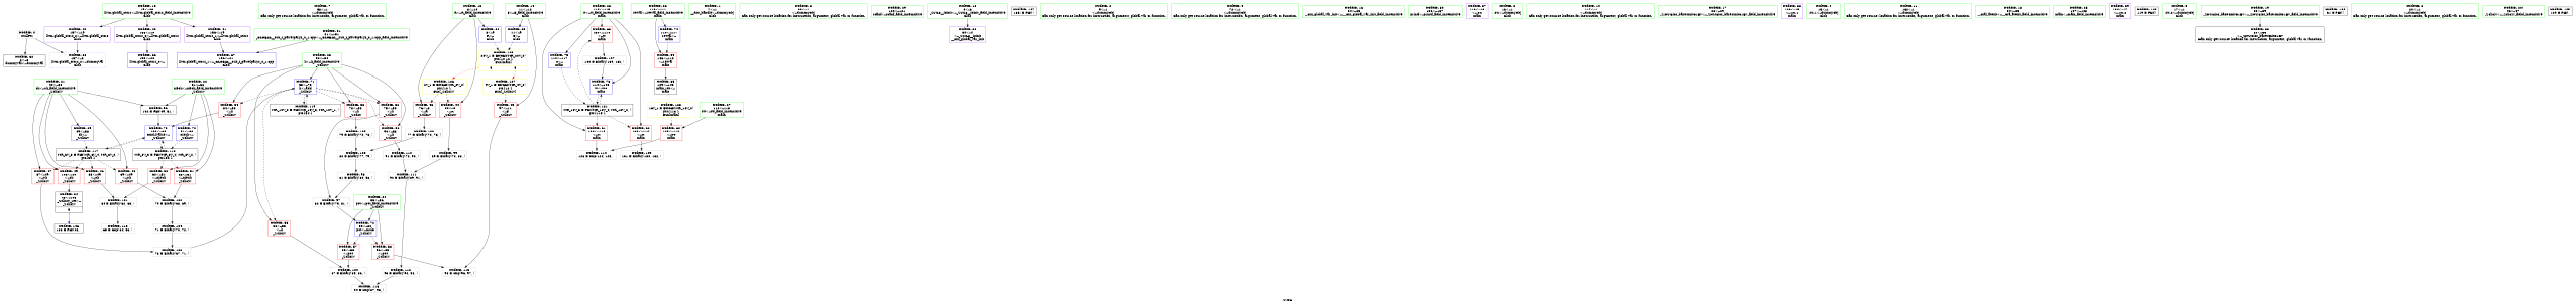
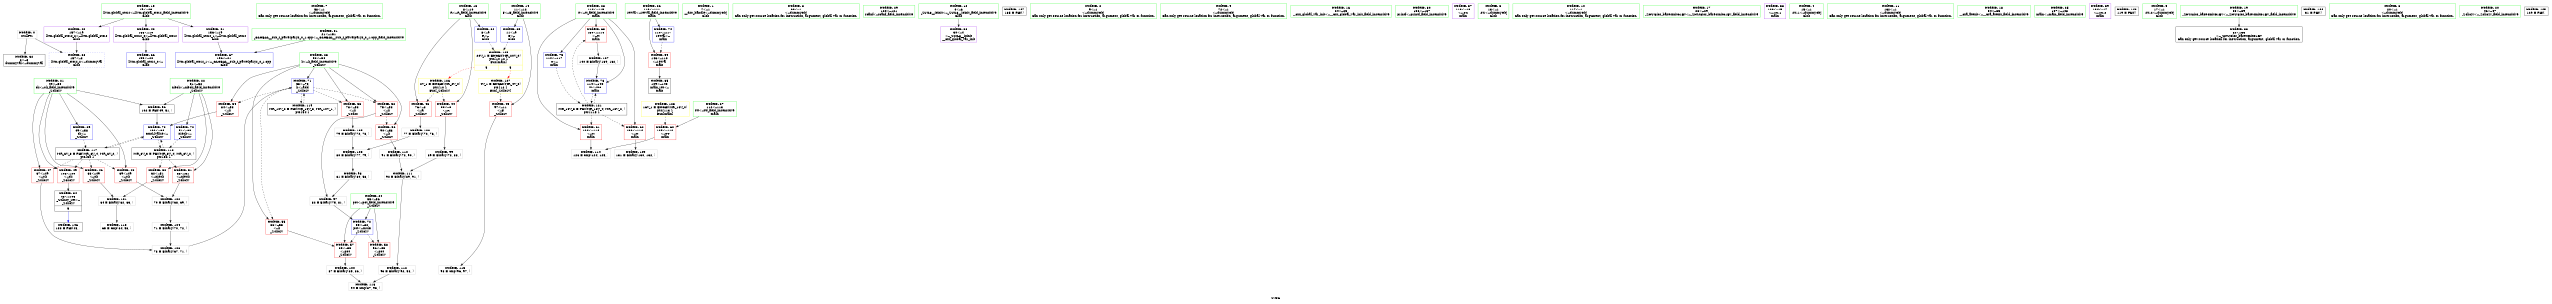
  digraph {
    label=SVFG
    node [color=green shape=record]
    edge [style=solid]
    n1 [color=grey label="{NodeID: 0\nNullPtr}"]
    n2 [color=black label="{NodeID: 32\n2\<--3\ndummyVal\<--dummyVal\n}"]
    n3 [color=blue label="{NodeID: 68\n157\<--3\nllvm.global_ctors_2\<--dummyVal\nGlob }" style=dotted]
    n4 [label="{NodeID: 7\n58\<--1\n\<--dummyObj\nCan only get source location for instruction, argument, global var or function.}"]
    n5 [color=grey label="{NodeID: 97\n82 = Binary(75, 81, )\n}"]
    n6 [color=blue label="{NodeID: 72\n55\<--82\npot\<--mul5\n_Z4liczv\n}"]
    n7 [color=red label="{NodeID: 57\n85\<--55\n\<--pot\n_Z4liczv\n}"]
    n8 [color=red label="{NodeID: 58\n96\<--55\n\<--pot\n_Z4liczv\n}"]
    n9 [color=grey label="{NodeID: 100\n87 = Binary(85, 86, )\n}"]
    n10 [color=grey label="{NodeID: 115\n98 = cmp(96, 97, )\n}"]
    n11 [label="{NodeID: 14\n11\<--12\nF\<--F_field_insensitive\nGlob }"]
    n12 [color=red label="{NodeID: 45\n97\<--11\n\<--F\n_Z4liczv\n}"]
    n13 [color=blue label="{NodeID: 65\n11\<--9\nF\<--\nGlob }"]
    n14 [color=yellow label="{NodeID: 125\n20V_1 = ENCHI(MR_20V_0)\npts\{10 12 \}\nFun[main]|{<s0>5|<s1>5}}" style=double]
    n15 [color=yellow label="{NodeID: 126\n2V_1 = ENCHI(MR_2V_0)\npts\{10 \}\nFun[_Z4liczv]}" style=double]
    n16 [color=yellow label="{NodeID: 127\n4V_1 = ENCHI(MR_4V_0)\npts\{12 \}\nFun[_Z4liczv]}" style=double]
    n17 [color=grey label="{NodeID: 104\n71 = Binary(70, 72, )\n}"]
    n18 [color=grey label="{NodeID: 106\n73 = Binary(67, 71, )\n}"]
    n19 [color=blue label="{NodeID: 71\n53\<--73\nk\<--add\n_Z4liczv\n}"]
    n20 [color=red label="{NodeID: 56\n90\<--53\n\<--k\n_Z4liczv\n}"]
    n21 [color=black label="{NodeID: 119\nMR_10V_2 = PHI(MR_10V_3, MR_10V_1, )\npts\{54 \}\n}"]
    n22 [color=red label="{NodeID: 52\n75\<--53\n\<--k\n_Z4liczv\n}"]
    n23 [color=red label="{NodeID: 53\n78\<--53\n\<--k\n_Z4dso\n}"]
    n24 [color=red label="{NodeID: 54\n84\<--53\n\<--k\n_Z4liczv\n}"]
    n25 [color=red label="{NodeID: 55\n86\<--53\n\<--k\n_Z4liczv\n}"]
    n26 [label="{NodeID: 21\n49\<--50\nok\<--ok_field_insensitive\n_Z4liczv\n}"]
    n27 [color=red label="{NodeID: 46\n63\<--49\n\<--ok\n_Z4liczv\n}"]
    n28 [color=red label="{NodeID: 47\n67\<--49\n\<--ok\n_Z4liczv\n}"]
    n29 [color=red label="{NodeID: 48\n69\<--49\n\<--ok\n_Z4liczv\n}"]
    n30 [color=red label="{NodeID: 49\n105\<--49\n\<--ok\n_Z6liczv\n}"]
    n31 [color=blue label="{NodeID: 69\n49\<--58\nok\<--\n_Z4liczv\n}"]
    n32 [color=black label="{NodeID: 96\n102 = PHI(49, 51, )\n}"]
    n33 [color=grey label="{NodeID: 101\n64 = Binary(62, 63, )\n}"]
    n34 [color=grey label="{NodeID: 102\n70 = Binary(68, 69, )\n}"]
    n35 [color=black label="{NodeID: 34\n48\<--105\n_Z4liczv_ret\<--\n_Z4liczv\n|{<s0>5}}"]
    n36 [color=black label="{NodeID: 117\nMR_6V_3 = PHI(MR_6V_4, MR_6V_2, )\npts\{50 \}\n}"]
    n37 [color=blue label="{NodeID: 73\n102\<--84\ncond-lvalue\<--\n_Z4liczv\n}"]
    n38 [color=grey label="{NodeID: 113\n65 = cmp(64, 58, )\n}"]
    n39 [color=black label="{NodeID: 146\n133 = PHI(48, )\n}"]
    n40 [color=black label="{NodeID: 118\nMR_8V_3 = PHI(MR_8V_4, MR_8V_2, )\npts\{52 \}\n}"]
    n41 [color=grey label="{NodeID: 111\n92 = Binary(89, 91, )\n}"]
    n42 [color=grey label="{NodeID: 112\n93 = Binary(92, 58, )\n}"]
    n43 [color=grey label="{NodeID: 116\n94 = cmp(87, 93, )\n}"]
    n44 [label="{NodeID: 28\n114\<--115\ntt\<--tt_field_insensitive\nmain\n}"]
    n45 [color=red label="{NodeID: 61\n124\<--114\n\<--tt\nmain\n}"]
    n46 [color=red label="{NodeID: 62\n130\<--114\n\<--tt\nmain\n}"]
    n47 [color=red label="{NodeID: 63\n139\<--114\n\<--tt\nmain\n}"]
    n48 [color=blue label="{NodeID: 75\n114\<--117\ntt\<--\nmain\n}"]
    n49 [color=blue label="{NodeID: 76\n114\<--140\ntt\<--inc\nmain\n}"]
    n50 [color=grey label="{NodeID: 114\n126 = cmp(124, 125, )\n}"]
    n51 [color=grey label="{NodeID: 109\n131 = Binary(130, 132, )\n}"]
    n52 [color=grey label="{NodeID: 107\n140 = Binary(139, 132, )\n}"]
    n53 [color=black label="{NodeID: 121\nMR_18V_3 = PHI(MR_18V_4, MR_18V_2, )\npts\{115 \}\n}"]
    n54 [color=red label="{NodeID: 50\n62\<--51\n\<--nieok\n_Z4liczv\n}"]
    n55 [color=red label="{NodeID: 51\n68\<--51\n\<--nieok\n_Z4liczv\n}"]
    n56 [color=black label="{NodeID: 35\n109\<--143\nmain_ret\<--\nmain\n}"]
    n57 [color=red label="{NodeID: 43\n76\<--8\n\<--R\n_Z4liczv\n}"]
    n58 [color=red label="{NodeID: 44\n88\<--8\n\<--R\n_Z4liczv\n}"]
    n59 [color=grey label="{NodeID: 108\n77 = Binary(72, 76, )\n}"]
    n60 [color=grey label="{NodeID: 99\n89 = Binary(72, 88, )\n}"]
    n61 [color=purple label="{NodeID: 42\n157\<--19\nllvm.global_ctors_2\<--llvm.global_ctors\nGlob }"]
    n62 [color=grey label="{NodeID: 110\n91 = Binary(72, 90, )\n}"]
    n63 [color=blue label="{NodeID: 70\n51\<--60\nnieok\<--\n_Z4liczv\n}"]
    n64 [label="{NodeID: 1\n7\<--1\n__dso_handle\<--dummyObj\nGlob }"]
    n65 [label="{NodeID: 8\n60\<--1\n\<--dummyObj\nCan only get source location for instruction, argument, global var or function.}"]
    n66 [color=grey label="{NodeID: 98\n81 = Binary(80, 58, )\n}"]
    n67 [label="{NodeID: 15\n19\<--23\nllvm.global_ctors\<--llvm.global_ctors_field_insensitive\nGlob }"]
    n68 [color=purple label="{NodeID: 40\n155\<--19\nllvm.global_ctors_0\<--llvm.global_ctors\nGlob }"]
    n69 [color=purple label="{NodeID: 41\n156\<--19\nllvm.global_ctors_1\<--llvm.global_ctors\nGlob }"]
    n70 [color=blue label="{NodeID: 66\n155\<--20\nllvm.global_ctors_0\<--\nGlob }"]
    n71 [color=blue label="{NodeID: 67\n156\<--21\nllvm.global_ctors_1\<--_GLOBAL__sub_I_pawelparys_0_1.cpp\nGlob }"]
    n72 [color=grey label="{NodeID: 105\n79 = Binary(72, 78, )\n}"]
    n73 [color=grey label="{NodeID: 103\n80 = Binary(77, 79, )\n}"]
    n74 [label="{NodeID: 22\n51\<--52\nnieok\<--nieok_field_insensitive\n_Z4liczv\n}"]
    n75 [label="{NodeID: 29\n120\<--121\nscanf\<--scanf_field_insensitive\n}"]
    n76 [color=purple label="{NodeID: 36\n30\<--4\n\<--_ZStL8__ioinit\n__cxx_global_var_init\n}"]
    n77 [color=black label="{NodeID: 147\n135 = PHI()\n}"]
    n78 [color=blue label="{NodeID: 64\n8\<--9\nR\<--\nGlob }"]
    n79 [label="{NodeID: 2\n9\<--1\n\<--dummyObj\nCan only get source location for instruction, argument, global var or function.}"]
    n80 [label="{NodeID: 9\n72\<--1\n\<--dummyObj\nCan only get source location for instruction, argument, global var or function.}"]
    n81 [label="{NodeID: 16\n24\<--25\n__cxx_global_var_init\<--__cxx_global_var_init_field_insensitive\n}"]
    n82 [label="{NodeID: 23\n53\<--54\nk\<--k_field_insensitive\n_Z4liczv\n}"]
    n83 [label="{NodeID: 30\n136\<--137\nprintf\<--printf_field_insensitive\n}"]
    n84 [color=purple label="{NodeID: 37\n118\<--13\n\<--.str\nmain\n}"]
    n85 [label="{NodeID: 3\n13\<--1\n.str\<--dummyObj\nGlob }"]
    n86 [label="{NodeID: 10\n117\<--1\n\<--dummyObj\nCan only get source location for instruction, argument, global var or function.}"]
    n87 [label="{NodeID: 17\n28\<--29\n_ZNSt8ios_base4InitC1Ev\<--_ZNSt8ios_base4InitC1Ev_field_insensitive\n}"]
    n88 [label="{NodeID: 24\n55\<--56\npot\<--pot_field_insensitive\n_Z4liczv\n}"]
    n89 [label="{NodeID: 31\n21\<--151\n_GLOBAL__sub_I_pawelparys_0_1.cpp\<--_GLOBAL__sub_I_pawelparys_0_1.cpp_field_insensitive\n}"]
    n90 [color=purple label="{NodeID: 38\n128\<--15\n\<--.str.1\nmain\n}"]
    n91 [color=red label="{NodeID: 59\n143\<--110\n\<--retval\nmain\n}"]
    n92 [label="{NodeID: 4\n15\<--1\n.str.1\<--dummyObj\nGlob }"]
    n93 [label="{NodeID: 11\n132\<--1\n\<--dummyObj\nCan only get source location for instruction, argument, global var or function.}"]
    n94 [label="{NodeID: 18\n34\<--35\n__cxa_atexit\<--__cxa_atexit_field_insensitive\n}"]
    n95 [label="{NodeID: 25\n107\<--108\nmain\<--main_field_insensitive\n}"]
    n96 [color=purple label="{NodeID: 39\n134\<--17\n\<--.str.2\nmain\n}"]
    n97 [color=black label="{NodeID: 143\n119 = PHI()\n}"]
    n98 [color=red label="{NodeID: 60\n125\<--112\n\<--TT\nmain\n}"]
    n99 [color=blue label="{NodeID: 74\n110\<--117\nretval\<--\nmain\n}"]
    n100 [label="{NodeID: 5\n17\<--1\n.str.2\<--dummyObj\nGlob }"]
    n101 [label="{NodeID: 12\n4\<--6\n_ZStL8__ioinit\<--_ZStL8__ioinit_field_insensitive\nGlob }"]
    n102 [label="{NodeID: 19\n33\<--39\n_ZNSt8ios_base4InitD1Ev\<--_ZNSt8ios_base4InitD1Ev_field_insensitive\n}"]
    n103 [color=black label="{NodeID: 33\n32\<--33\n\<--_ZNSt8ios_base4InitD1Ev\nCan only get source location for instruction, argument, global var or function.}"]
    n104 [label="{NodeID: 26\n110\<--111\nretval\<--retval_field_insensitive\nmain\n}"]
    n105 [color=yellow label="{NodeID: 123\n16V_1 = ENCHI(MR_16V_0)\npts\{113 \}\nFun[main]}" style=double]
    n106 [color=black label="{NodeID: 144\n31 = PHI()\n}"]
    n107 [label="{NodeID: 6\n20\<--1\n\<--dummyObj\nCan only get source location for instruction, argument, global var or function.}"]
    n108 [label="{NodeID: 13\n8\<--10\nR\<--R_field_insensitive\nGlob }"]
    n109 [label="{NodeID: 20\n46\<--47\n_Z4liczv\<--_Z4liczv_field_insensitive\n}"]
    n110 [label="{NodeID: 27\n112\<--113\nTT\<--TT_field_insensitive\nmain\n}"]
    n111 [color=black label="{NodeID: 145\n129 = PHI()\n}"]
    n1 -> n2
    n1 -> n3
    n5 -> n6
    n6 -> n7 [style=dashed]
    n6 -> n8 [style=dashed]
    n7 -> n9
-   n8 -> n10
    n9 -> n43
    n11 -> n12
    n11 -> n13
    n12 -> n10
    n13 -> n14 [style=dashed]
    n14 -> n15 [color=red style=dashed tailport=s0]
    n14 -> n16 [color=red style=dashed tailport=s1]
    n15 -> n57 [style=dashed]
    n15 -> n58 [style=dashed]
    n16 -> n12 [style=dashed]
    n17 -> n18
    n18 -> n19
-   n19 -> n20 [style=dashed]
+   n22 -> n20 [style=dashed]
    n19 -> n21 [style=dashed]
    n19 -> n22 [style=dashed]
    n19 -> n23 [style=dashed]
    n19 -> n24 [style=dashed]
    n19 -> n25 [style=dashed]
    n20 -> n62
    n21 -> n19 [style=dashed]
    n22 -> n5
    n23 -> n72
    n24 -> n37
-   n25 -> n9
+   n25 -> n7
    n26 -> n27
    n26 -> n28
    n26 -> n29
    n26 -> n30
    n26 -> n31
    n26 -> n32
    n27 -> n33
    n28 -> n18
    n29 -> n34
    n30 -> n35
    n31 -> n36 [style=dashed]
    n32 -> n37
    n33 -> n38
    n34 -> n17
    n35 -> n39 [color=blue tailport=s0]
    n36 -> n27 [style=dashed]
    n36 -> n28 [style=dashed]
    n36 -> n29 [style=dashed]
    n36 -> n30 [style=dashed]
    n36 -> n37 [style=dashed]
    n37 -> n36 [style=dashed]
    n37 -> n40 [style=dashed]
    n40 -> n37 [style=dashed]
    n40 -> n54 [style=dashed]
-   n40 -> n55 [style=dashed color=red]
+   n40 -> n55 [style=dashed]
    n41 -> n42
    n42 -> n43
    n44 -> n45
    n44 -> n46
    n44 -> n47
    n44 -> n48
    n44 -> n49
    n45 -> n50
    n46 -> n51
    n47 -> n52
    n48 -> n53 [style=dashed]
    n49 -> n53 [style=dashed]
    n52 -> n49
    n53 -> n45 [style=dashed]
    n53 -> n46 [style=dashed]
    n53 -> n47 [style=dashed]
    n53 -> n49 [style=dashed]
    n54 -> n33
    n55 -> n34
    n57 -> n59
    n58 -> n60
    n59 -> n73
    n60 -> n41
    n61 -> n3
    n62 -> n41
    n63 -> n40 [style=dashed]
    n66 -> n5
    n67 -> n61
    n67 -> n68
    n67 -> n69
    n68 -> n70
    n69 -> n71
    n72 -> n73
    n73 -> n66
    n74 -> n32
    n74 -> n54
    n74 -> n55
    n74 -> n63
    n78 -> n14 [style=dashed]
    n82 -> n19
    n82 -> n20
    n82 -> n22
    n82 -> n23
    n82 -> n24
    n82 -> n25
    n88 -> n6
    n88 -> n7
    n88 -> n8
    n89 -> n71
    n91 -> n56
    n98 -> n50
    n99 -> n91 [style=dashed]
    n101 -> n76
    n102 -> n103
    n104 -> n91
    n104 -> n99
    n105 -> n98 [style=dashed]
    n108 -> n57
    n108 -> n58
    n108 -> n78
    n110 -> n98
  }
